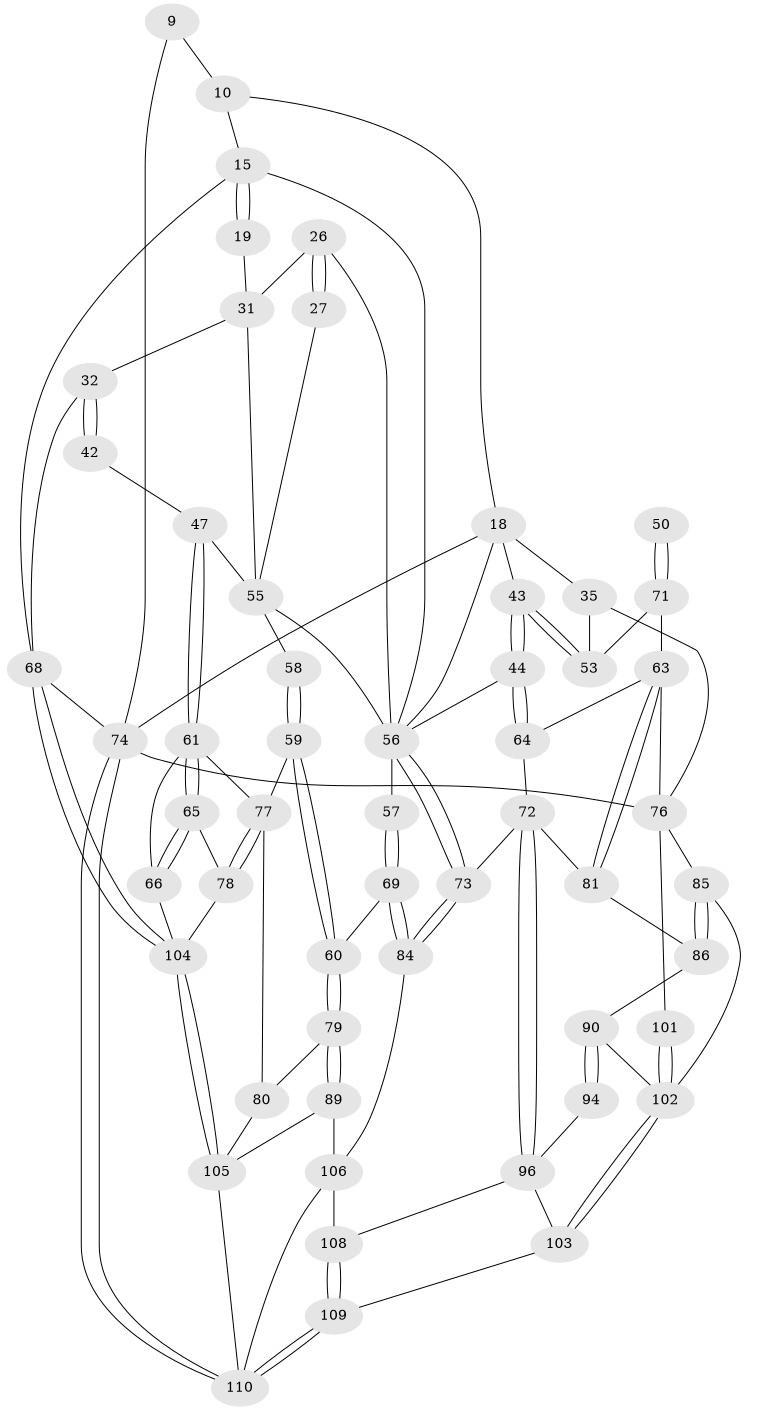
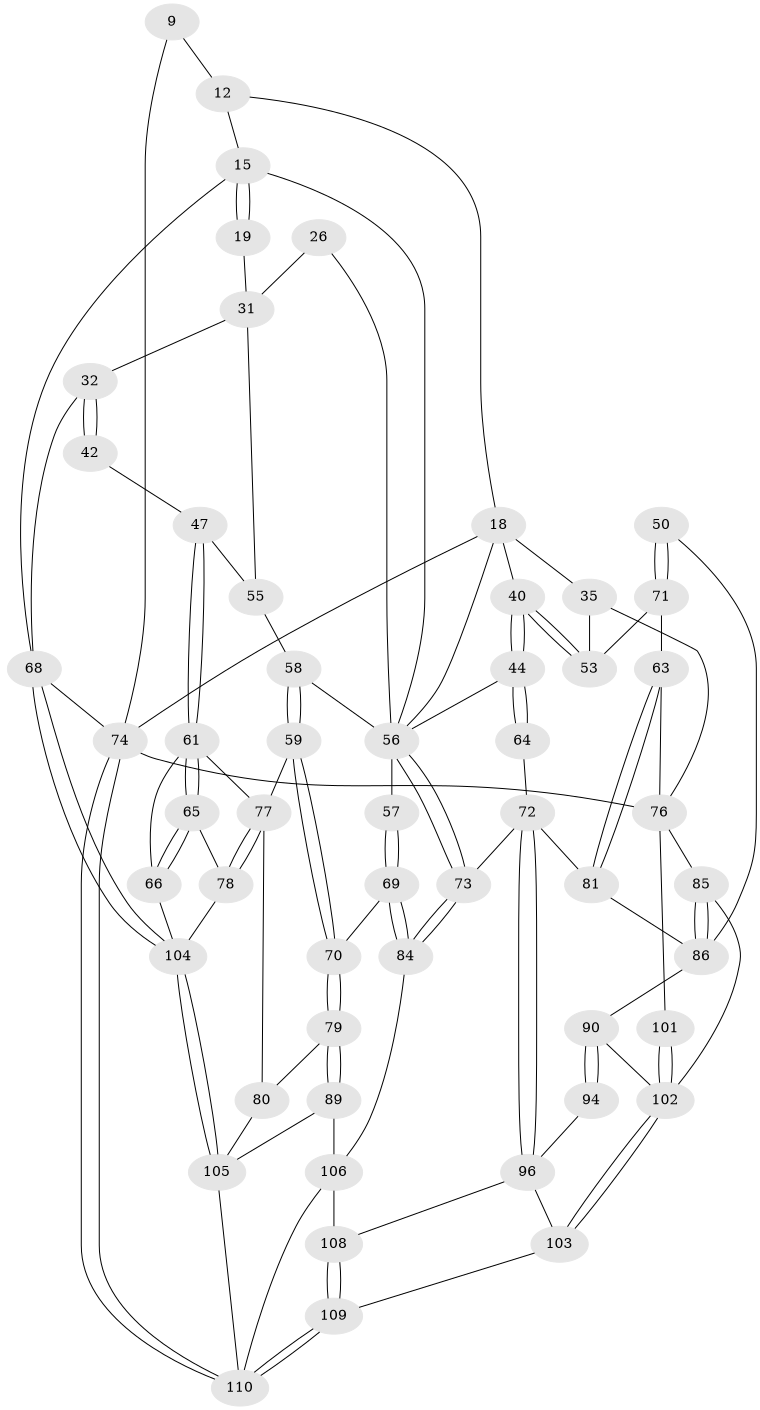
  graph {
    node [color=gray90 style=filled]
    9 [super="+2"]
-   10 [super="+6+1"]
+   10 [super="+6+1" label=12]
    74 [super="+3+17"]
    15 [super="+7+8"]
    18 [super="+11+13"]
    76 [super="+75+49"]
    110 [super="+107"]
    19
    56 [super="+45+54"]
    68 [super="+4"]
    35 [super="+34"]
-   43
+   43 [label=40]
    31 [super="+30"]
    57
    73
    104 [super="+92+93"]
    53 [super="+52"]
    44
    55 [super="+39+48"]
    32 [super="+23"]
    26 [super="+25"]
-   27
    58
    42 [super="+41"]
    47
    85
    101
    61
    66
    64
    72 [super="+71"]
    77 [super="+60"]
    65
    n34 [label=71]
    50
    86 [super="+83"]
    63 [super="+62"]
    90
    81
    59
    69
    84
-   70 [label=60]
+   70
    79
    78
    80
    96 [super="+95"]
    105 [super="+100+91"]
    106 [super="+88"]
    89
    103
    108 [super="+97"]
    102 [super="+99+98"]
    94
    109
    9 -- 10 [weight=2]
    9 -- 74 [weight=2]
    10 -- 15
    10 -- 18
    74 -- 76 [weight=2]
    74 -- 110
    74 -- 110
    15 -- 19 [weight=2]
    15 -- 19
    15 -- 56
    15 -- 68
    18 -- 74
    18 -- 56
    18 -- 35 [weight=2]
    18 -- 43
    76 -- 85
    76 -- 101
    19 -- 31
    56 -- 57 [weight=2]
    56 -- 73
    56 -- 73
    68 -- 74 [weight=2]
    68 -- 104 [weight=2]
    68 -- 104
    35 -- 76
    35 -- 53
    43 -- 53
    43 -- 53
    43 -- 44
    43 -- 44
    31 -- 55 [weight=3]
    31 -- 32 [weight=2]
    57 -- 69
    57 -- 69
    73 -- 84
    73 -- 84
    104 -- 105 [weight=2]
    104 -- 105
    44 -- 56
    44 -- 64
    44 -- 64
-   55 -- 56 [weight=2]
+   58 -- 56 [weight=2]
    55 -- 58 [weight=2]
    32 -- 68
    32 -- 42 [weight=2]
    32 -- 42
    26 -- 56
    26 -- 31
-   26 -- 27 [weight=2]
-   26 -- 27
-   27 -- 55
    58 -- 59
    58 -- 59
    42 -- 47
    47 -- 55
    47 -- 61
    47 -- 61
    85 -- 86
    85 -- 86
    85 -- 102
    101 -- 102 [weight=2]
    101 -- 102
    61 -- 66
    61 -- 77
    61 -- 65
    61 -- 65
    66 -- 104
    64 -- 72
    72 -- 73
    72 -- 81
    72 -- 96
    72 -- 96
    77 -- 78
    77 -- 78
    77 -- 80
    65 -- 66
    65 -- 66
    65 -- 78
    n34 -- 53
    n34 -- 63
    50 -- n34
    50 -- n34
+   50 -- 86
    86 -- 90 [weight=2]
    63 -- 76
-   63 -- 64
    63 -- 81
    63 -- 81
    90 -- 102
    90 -- 94
    90 -- 94
    81 -- 86
    59 -- 77
    59 -- 70
    59 -- 70
    69 -- 84
    69 -- 84
    69 -- 70
    84 -- 106
    70 -- 79
    70 -- 79
    79 -- 80
    79 -- 89
    79 -- 89
    78 -- 104
    80 -- 105
    96 -- 103
    96 -- 108
    105 -- 110
    106 -- 110
    106 -- 108 [weight=2]
    89 -- 105
    89 -- 106
    103 -- 109
    108 -- 109
    108 -- 109
    102 -- 103
    102 -- 103
    94 -- 96
    109 -- 110
    109 -- 110
  }
